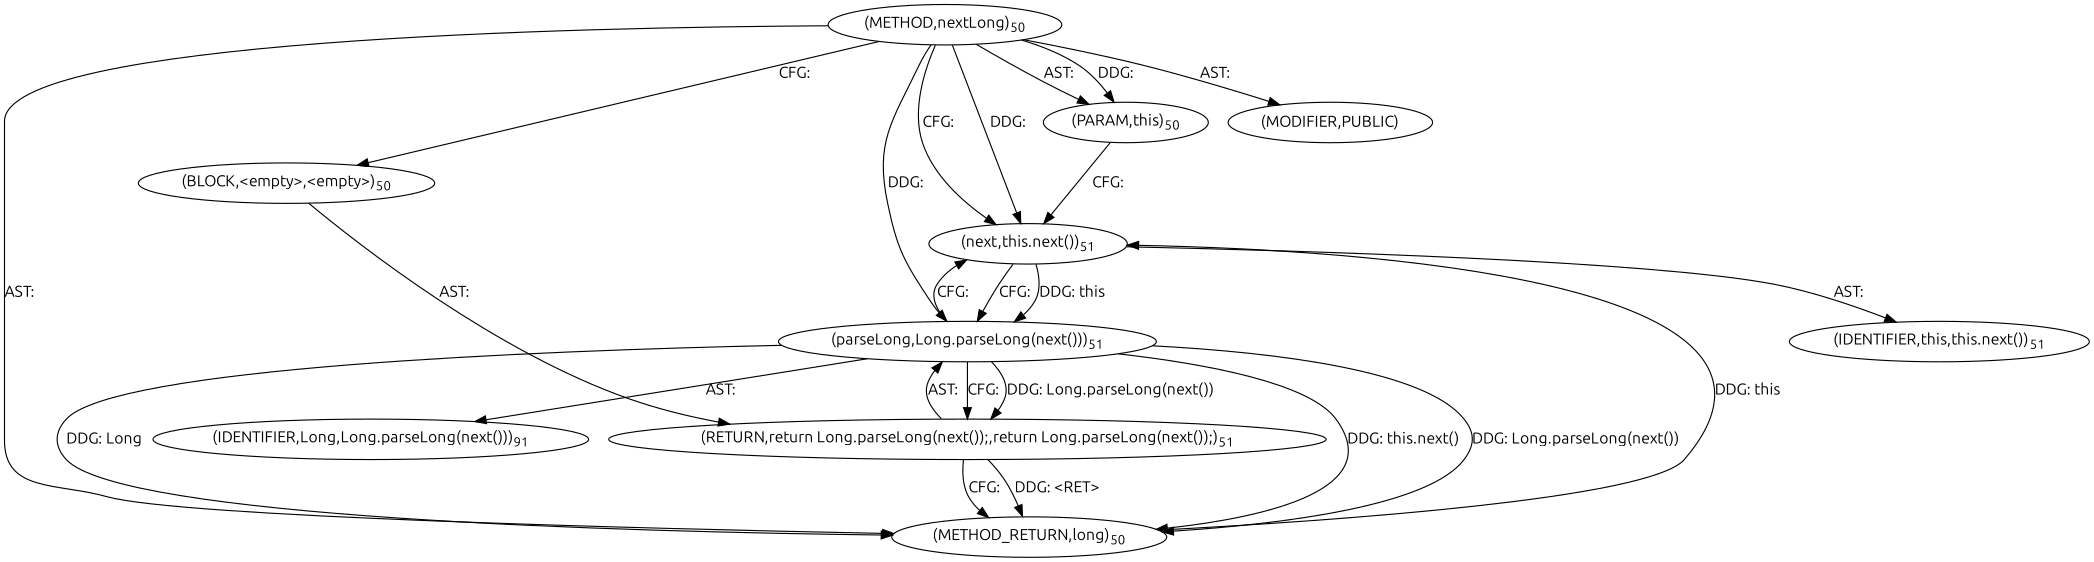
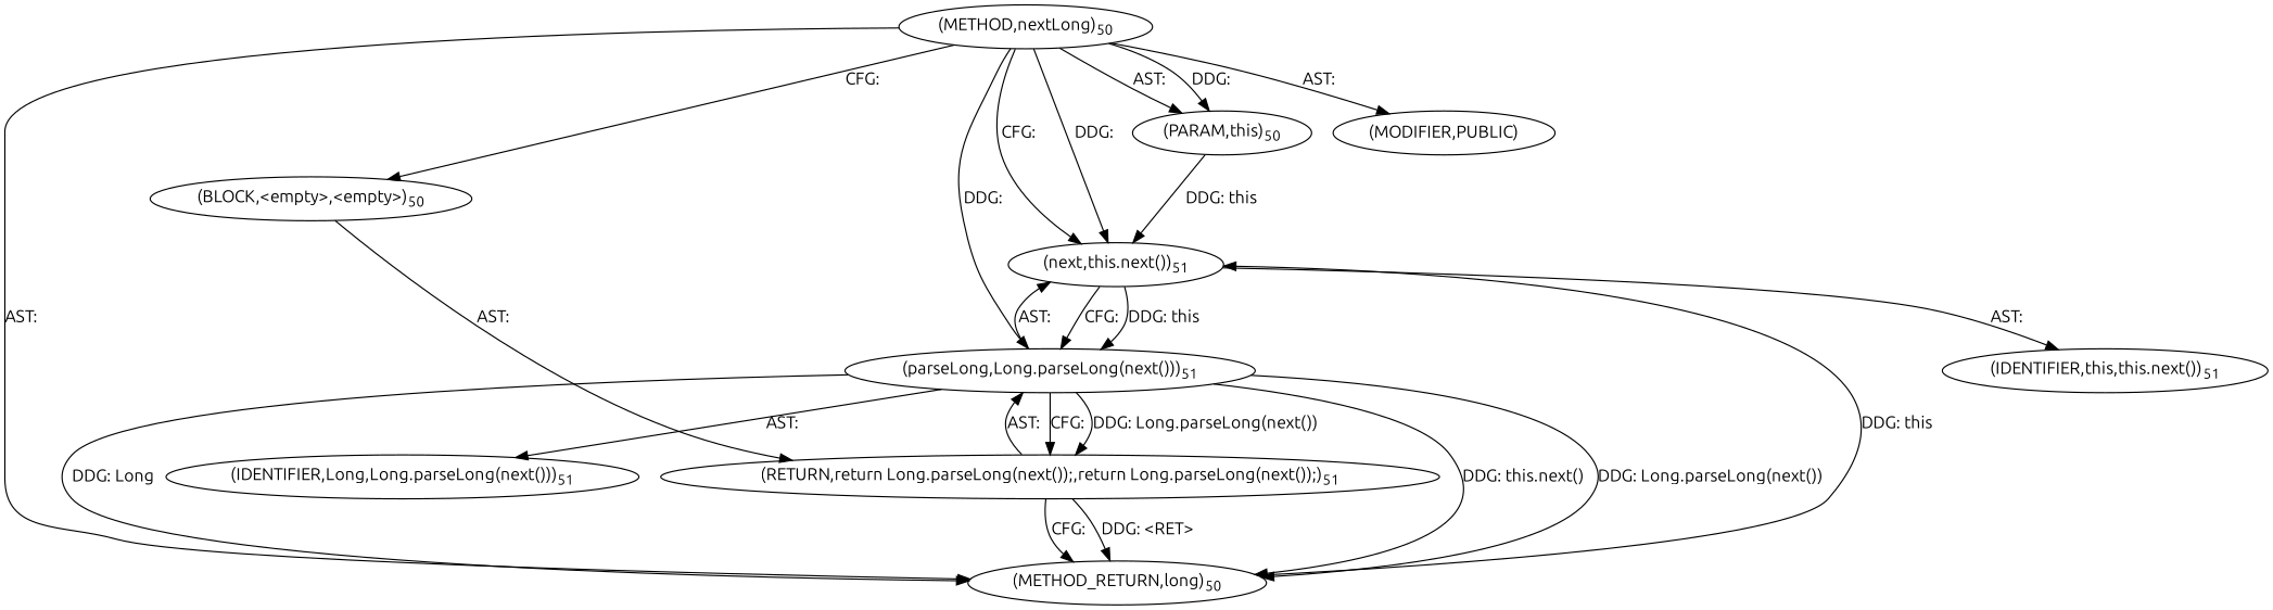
  digraph {
    fontname=Ubuntu
    node [fontname=Ubuntu]
    edge [fontname=Ubuntu]
    n1 [label=<(METHOD,nextLong)<SUB>50</SUB>>]
    n2 [label=<(PARAM,this)<SUB>50</SUB>>]
    n3 [label=<(BLOCK,&lt;empty&gt;,&lt;empty&gt;)<SUB>50</SUB>>]
    n4 [label=<(parseLong,Long.parseLong(next()))<SUB>51</SUB>>]
    n5 [label=<(next,this.next())<SUB>51</SUB>>]
    n6 [label=<(MODIFIER,PUBLIC)>]
    n7 [label=<(METHOD_RETURN,long)<SUB>50</SUB>>]
    n8 [label=<(RETURN,return Long.parseLong(next());,return Long.parseLong(next());)<SUB>51</SUB>>]
-   n9 [label=<(IDENTIFIER,Long,Long.parseLong(next()))<SUB>91</SUB>>]
+   n9 [label=<(IDENTIFIER,Long,Long.parseLong(next()))<SUB>51</SUB>>]
    n10 [label=<(IDENTIFIER,this,this.next())<SUB>51</SUB>>]
    n1 -> n2 [label="AST: "]
    n1 -> n2 [label="DDG: "]
    n1 -> n3 [label="CFG: "]
    n1 -> n4 [label="DDG: "]
    n1 -> n5 [label="CFG: "]
    n1 -> n5 [label="DDG: "]
    n1 -> n6 [label="AST: "]
    n1 -> n7 [label="AST: "]
-   n2 -> n5 [label="CFG: "]
+   n2 -> n5 [label="DDG: this"]
    n3 -> n8 [label="AST: "]
-   n4 -> n5 [label="CFG: "]
+   n4 -> n5 [label="AST: "]
    n4 -> n7 [label="DDG: Long"]
    n4 -> n7 [label="DDG: this.next()"]
    n4 -> n7 [label="DDG: Long.parseLong(next())"]
    n4 -> n8 [label="CFG: "]
    n4 -> n8 [label="DDG: Long.parseLong(next())"]
    n4 -> n9 [label="AST: "]
    n5 -> n4 [label="CFG: "]
    n5 -> n4 [label="DDG: this"]
    n5 -> n10 [label="AST: "]
    n7 -> n5 [label="DDG: this"]
    n8 -> n4 [label="AST: "]
    n8 -> n7 [label="CFG: "]
    n8 -> n7 [label="DDG: &lt;RET&gt;"]
  }
